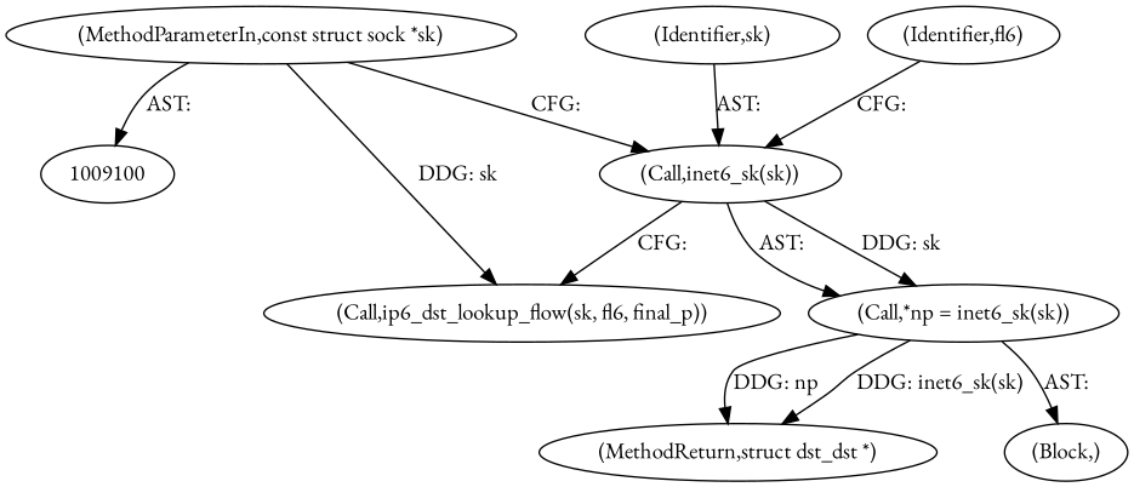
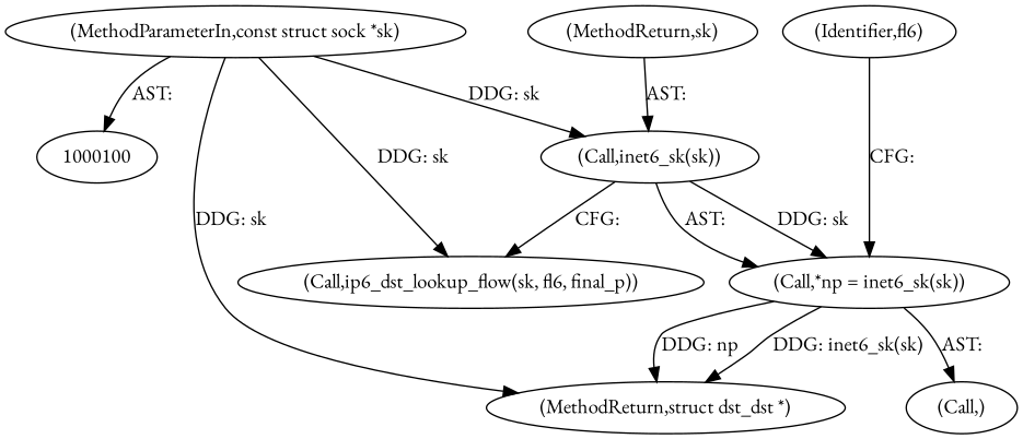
  digraph {
    fontname="EB Garamond"
    node [fontname="EB Garamond"]
    edge [fontname="EB Garamond"]
    n1 [label="(Call,*np = inet6_sk(sk))"]
-   n2 [label="(Block,)"]
+   n2 [label="(Call,)"]
    n3 [label="(MethodReturn,struct dst_dst *)"]
    n4 [label="(Call,inet6_sk(sk))"]
    n5 [label="(Call,ip6_dst_lookup_flow(sk, fl6, final_p))"]
-   n6 [label="(Identifier,sk)"]
+   n6 [label="(MethodReturn,sk)"]
    n7 [label="(MethodParameterIn,const struct sock *sk)"]
-   1000100 [label=1009100]
+   1000100
    n9 [label="(Identifier,fl6)"]
    n1 -> n2 [label="AST: "]
    n1 -> n3 [label="DDG: inet6_sk(sk)"]
    n1 -> n3 [label="DDG: np"]
    n4 -> n1 [label="AST: "]
    n4 -> n1 [label="DDG: sk"]
    n4 -> n5 [label="CFG: "]
    n6 -> n4 [label="AST: "]
-   n7 -> n4 [label="CFG: "]
+   n7 -> n3 [label="DDG: sk"]
+   n7 -> n4 [label="DDG: sk"]
    n7 -> n5 [label="DDG: sk"]
    n7 -> 1000100 [label="AST: "]
-   n9 -> n4 [label="CFG: "]
+   n9 -> n1 [label="CFG: "]
  }
